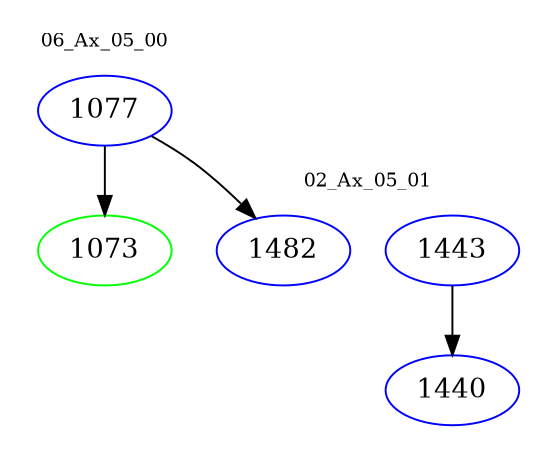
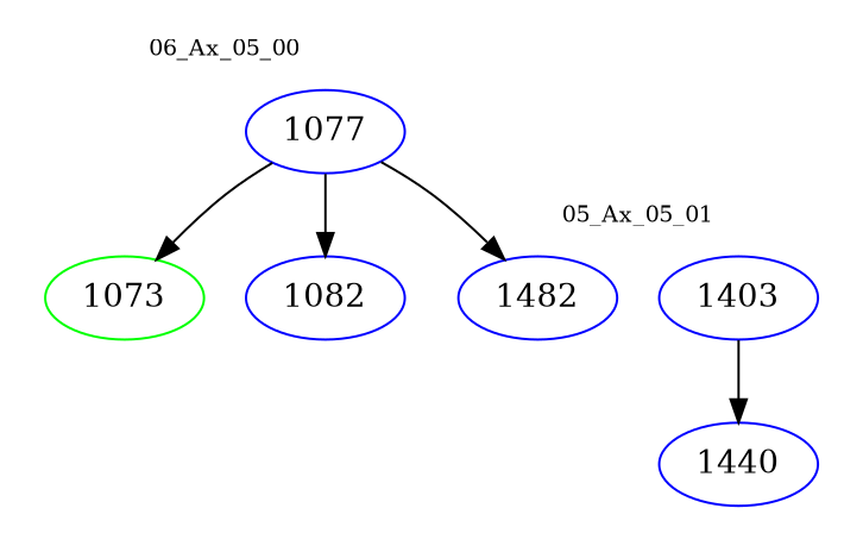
  digraph {
    node [color=blue]
    edge [color=black]
    n1 [label=1077]
    n2 [color=green label=1073]
-   n4 [label=1443]
+   n3 [label=1082]
+   n4 [label=1403]
    n5 [label=1440]
    n6 [label=1482]
    subgraph cluster_1 {
      color=white
      fontsize=10
      label="06_Ax_05_00"
      n1
      n2
+     n3
    }
    subgraph cluster_2 {
      color=white
      fontsize=10
-     label="02_Ax_05_01"
+     label="05_Ax_05_01"
      n4
      n5
      n6
    }
    n1 -> n2
+   n1 -> n3
    n1 -> n6
    n4 -> n5
  }
